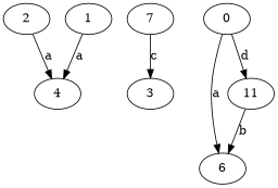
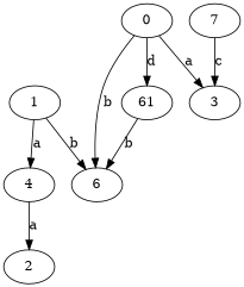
  strict digraph {
    2
    4
    7
    3
    0
    6
-   11
+   11 [label=61]
    1
-   2 -> 4 [label=a]
+   4 -> 2 [label=a]
    7 -> 3 [label=c]
-   0 -> 6 [label=a]
+   0 -> 3 [label=a]
+   0 -> 6 [label=b]
    0 -> 11 [label=d]
    11 -> 6 [label=b]
    1 -> 4 [label=a]
+   1 -> 6 [label=b]
  }
